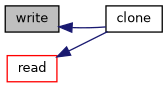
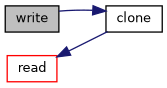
  digraph {
    rankdir=LR
    node [color=black fontname=Helvetica fontsize=10 shape=record]
    edge [color=midnightblue dir=back fontname=Helvetica fontsize=10 labelfontname=Helvetica labelfontsize=10 style=solid]
    n1 [fillcolor=grey75 fontcolor=black height=0.2 label=write style=filled width=0.4]
    n2 [height=0.2 label=clone width=0.4]
    n3 [color=red height=0.2 label=read width=0.4]
-   n1 -> n2
+   n2 -> n1
    n3 -> n2
  }
